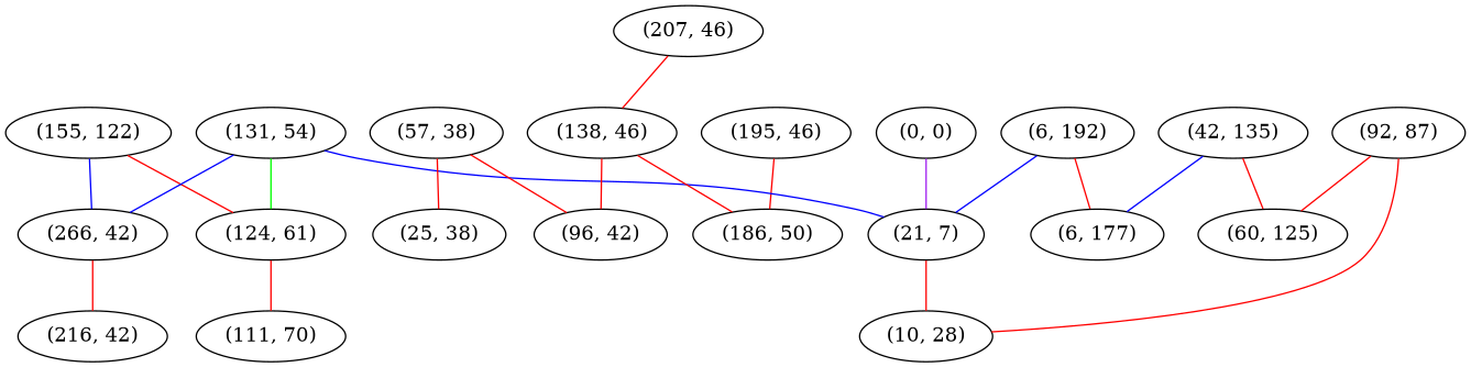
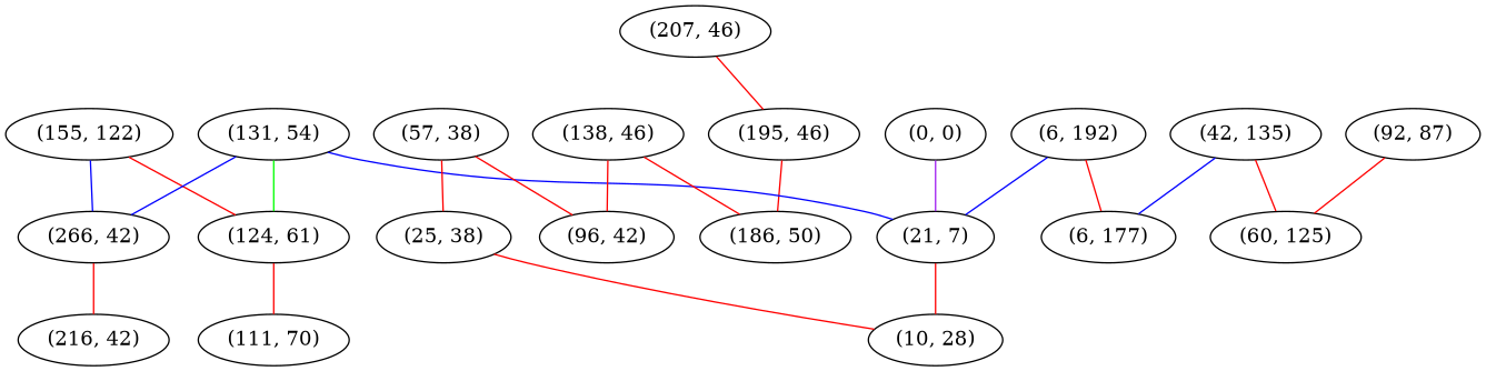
  graph {
    edge [color=red weight=1]
    "(155, 122)"
    "(124, 61)"
    "(266, 42)"
    "(111, 70)"
    "(216, 42)"
    "(0, 0)"
    "(21, 7)"
    "(10, 28)"
    "(207, 46)"
    "(195, 46)"
    "(186, 50)"
    "(131, 54)"
    "(42, 135)"
    "(60, 125)"
    "(6, 177)"
    "(57, 38)"
    "(25, 38)"
    "(96, 42)"
    "(92, 87)"
    "(6, 192)"
    "(138, 46)"
    "(155, 122)" -- "(124, 61)"
    "(155, 122)" -- "(266, 42)" [color=blue weight=3]
    "(124, 61)" -- "(111, 70)"
    "(266, 42)" -- "(216, 42)"
    "(0, 0)" -- "(21, 7)" [color=purple weight=4]
    "(21, 7)" -- "(10, 28)"
-   "(207, 46)" -- "(138, 46)"
+   "(207, 46)" -- "(195, 46)"
    "(195, 46)" -- "(186, 50)"
    "(131, 54)" -- "(124, 61)" [color=green weight=2]
    "(131, 54)" -- "(266, 42)" [color=blue weight=3]
    "(131, 54)" -- "(21, 7)" [color=blue weight=3]
    "(42, 135)" -- "(60, 125)"
    "(42, 135)" -- "(6, 177)" [color=blue]
    "(57, 38)" -- "(25, 38)"
    "(57, 38)" -- "(96, 42)"
-   "(92, 87)" -- "(10, 28)"
+   "(25, 38)" -- "(10, 28)"
    "(92, 87)" -- "(60, 125)"
    "(6, 192)" -- "(21, 7)" [color=blue weight=3]
    "(6, 192)" -- "(6, 177)"
    "(138, 46)" -- "(186, 50)"
    "(138, 46)" -- "(96, 42)"
  }
